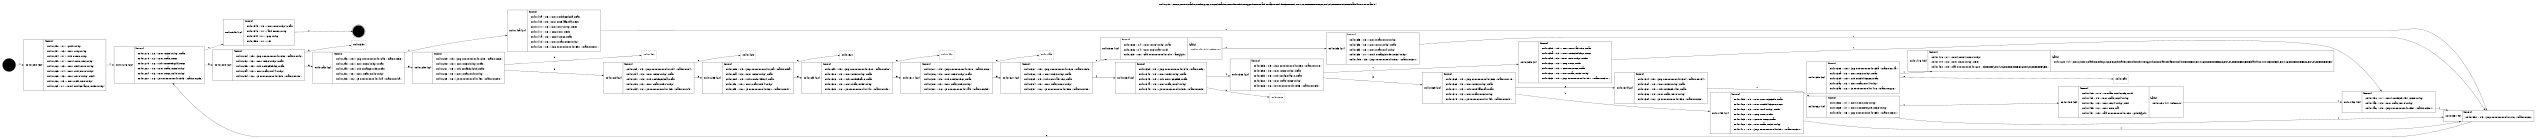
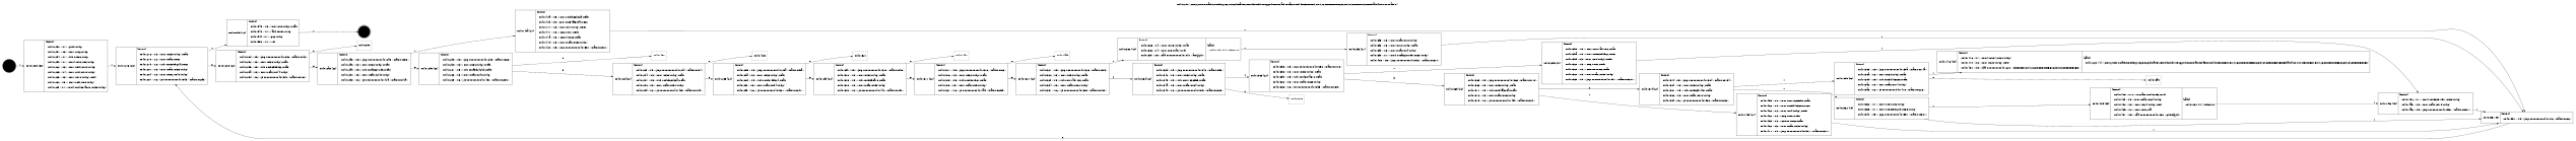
  digraph {
    label="0x401250 (/mnt/c/Users/mathe/Desktop/tcc/POCII/binaries/extr_linuxdriversgpudrmmsmadrenoa3xx.xml.h_A3XX_HLSQ_VS_CONTROL_REG_CONSTSTARTOFFSET_Final-ollvm.out::main(0))"
    labelloc=t
    rankdir=LR
    node [shape=record]
    Entry [fillcolor=black height=0.3 shape=circle style=filled width=0.3]
    n2 [label="{\n     0x401250 [38]\l\n     | [instrs]\l\n     &nbsp;&nbsp;0x401250 \<+1\>: push %rbp\l\n     &nbsp;&nbsp;0x401251 \<+3\>: mov %rsp,%rbp\l\n     &nbsp;&nbsp;0x401254 \<+7\>: sub $0x80,%rsp\l\n     &nbsp;&nbsp;0x40125b \<+7\>: movl $0x0,-0xc(%rbp)\l\n     &nbsp;&nbsp;0x401262 \<+3\>: mov %edi,-0x10(%rbp)\l\n     &nbsp;&nbsp;0x401265 \<+4\>: mov %rsi,-0x18(%rbp)\l\n     &nbsp;&nbsp;0x401269 \<+3\>: mov -0x10(%rbp),%edi\l\n     &nbsp;&nbsp;0x40126c \<+3\>: mov %edi,-0x8(%rbp)\l\n     &nbsp;&nbsp;0x40126f \<+7\>: movl $0x4687a610,-0x38(%rbp)\l\n  }"]
    n3 [label="{\n     0x401276 [23]\l\n     | [instrs]\l\n     &nbsp;&nbsp;0x401276 \<+3\>: mov -0x38(%rbp),%eax\l\n     &nbsp;&nbsp;0x401279 \<+2\>: mov %eax,%ecx\l\n     &nbsp;&nbsp;0x40127b \<+6\>: sub $0x809bc24f,%ecx\l\n     &nbsp;&nbsp;0x401281 \<+3\>: mov %eax,-0x3c(%rbp)\l\n     &nbsp;&nbsp;0x401284 \<+3\>: mov %ecx,-0x40(%rbp)\l\n     &nbsp;&nbsp;0x401287 \<+6\>: je 0000000000401545 \<main+0x2f5\>\l\n  }"]
    n4 [label="{\n     0x401545 [12]\l\n     | [instrs]\l\n     &nbsp;&nbsp;0x401545 \<+3\>: mov -0xc(%rbp),%eax\l\n     &nbsp;&nbsp;0x401548 \<+7\>: add $0x80,%rsp\l\n     &nbsp;&nbsp;0x40154f \<+1\>: pop %rbp\l\n     &nbsp;&nbsp;0x401550 \<+1\>: ret\l\n  }"]
    n5 [label="{\n     0x40128d [22]\l\n     | [instrs]\l\n     &nbsp;&nbsp;0x40128d \<+5\>: jmp 0000000000401292 \<main+0x42\>\l\n     &nbsp;&nbsp;0x401292 \<+3\>: mov -0x3c(%rbp),%eax\l\n     &nbsp;&nbsp;0x401295 \<+5\>: sub $0x9655bdc2,%eax\l\n     &nbsp;&nbsp;0x40129a \<+3\>: mov %eax,-0x44(%rbp)\l\n     &nbsp;&nbsp;0x40129d \<+6\>: je 00000000004013d0 \<main+0x180\>\l\n  }"]
    Exit [fillcolor=black height=0.3 peripheries=2 shape=circle style=filled width=0.3]
    n7 [label="{\n     0x4013d0\l\n  }" style=dashed]
    n8 [label="{\n     0x4012a3 [22]\l\n     | [instrs]\l\n     &nbsp;&nbsp;0x4012a3 \<+5\>: jmp 00000000004012a8 \<main+0x58\>\l\n     &nbsp;&nbsp;0x4012a8 \<+3\>: mov -0x3c(%rbp),%eax\l\n     &nbsp;&nbsp;0x4012ab \<+5\>: sub $0xa32370d9,%eax\l\n     &nbsp;&nbsp;0x4012b0 \<+3\>: mov %eax,-0x48(%rbp)\l\n     &nbsp;&nbsp;0x4012b3 \<+6\>: je 000000000040140a \<main+0x1ba\>\l\n  }"]
    n9 [label="{\n     0x40140a [27]\l\n     | [instrs]\l\n     &nbsp;&nbsp;0x40140a \<+5\>: mov $0xbd68d26a,%eax\l\n     &nbsp;&nbsp;0x40140f \<+5\>: mov $0x54fa60da,%ecx\l\n     &nbsp;&nbsp;0x401414 \<+3\>: mov -0x4(%rbp),%edx\l\n     &nbsp;&nbsp;0x401417 \<+3\>: cmp $0x1,%edx\l\n     &nbsp;&nbsp;0x40141a \<+3\>: cmovl %ecx,%eax\l\n     &nbsp;&nbsp;0x40141d \<+3\>: mov %eax,-0x38(%rbp)\l\n     &nbsp;&nbsp;0x401420 \<+5\>: jmp 0000000000401551 \<main+0x301\>\l\n  }"]
    n10 [label="{\n     0x4012b9 [22]\l\n     | [instrs]\l\n     &nbsp;&nbsp;0x4012b9 \<+5\>: jmp 00000000004012be \<main+0x6e\>\l\n     &nbsp;&nbsp;0x4012be \<+3\>: mov -0x3c(%rbp),%eax\l\n     &nbsp;&nbsp;0x4012c1 \<+5\>: sub $0xa5d242bd,%eax\l\n     &nbsp;&nbsp;0x4012c6 \<+3\>: mov %eax,-0x4c(%rbp)\l\n     &nbsp;&nbsp;0x4012c9 \<+6\>: je 00000000004014e0 \<main+0x290\>\l\n  }"]
    n11 [label="{\n     0x401551 [5]\l\n     | [instrs]\l\n     &nbsp;&nbsp;0x401551 \<+5\>: jmp 0000000000401276 \<main+0x26\>\l\n  }"]
    n12 [label="{\n     0x4014e0\l\n  }" style=dashed]
    n13 [label="{\n     0x4012cf [22]\l\n     | [instrs]\l\n     &nbsp;&nbsp;0x4012cf \<+5\>: jmp 00000000004012d4 \<main+0x84\>\l\n     &nbsp;&nbsp;0x4012d4 \<+3\>: mov -0x3c(%rbp),%eax\l\n     &nbsp;&nbsp;0x4012d7 \<+5\>: sub $0xbd68d26a,%eax\l\n     &nbsp;&nbsp;0x4012dc \<+3\>: mov %eax,-0x50(%rbp)\l\n     &nbsp;&nbsp;0x4012df \<+6\>: je 0000000000401425 \<main+0x1d5\>\l\n  }"]
    n14 [label="{\n     0x40149c [15]\l\n     | [instrs]\l\n     &nbsp;&nbsp;0x40149c \<+7\>: movl $0x563b1457,-0x38(%rbp)\l\n     &nbsp;&nbsp;0x4014a3 \<+3\>: mov %eax,-0x78(%rbp)\l\n     &nbsp;&nbsp;0x4014a6 \<+5\>: jmp 0000000000401551 \<main+0x301\>\l\n  }"]
    n15 [label="{\n     0x401425\l\n  }" style=dashed]
    n16 [label="{\n     0x4012e5 [22]\l\n     | [instrs]\l\n     &nbsp;&nbsp;0x4012e5 \<+5\>: jmp 00000000004012ea \<main+0x9a\>\l\n     &nbsp;&nbsp;0x4012ea \<+3\>: mov -0x3c(%rbp),%eax\l\n     &nbsp;&nbsp;0x4012ed \<+5\>: sub $0xd27d5b24,%eax\l\n     &nbsp;&nbsp;0x4012f2 \<+3\>: mov %eax,-0x54(%rbp)\l\n     &nbsp;&nbsp;0x4012f5 \<+6\>: je 0000000000401521 \<main+0x2d1\>\l\n  }"]
    n17 [label="{\n     0x401485 [23]\l\n     | [instrs]\l\n     &nbsp;&nbsp;0x401485 \<+10\>: movabs $0x4020f2,%rdi\l\n     &nbsp;&nbsp;0x40148f \<+3\>: mov %eax,-0x24(%rbp)\l\n     &nbsp;&nbsp;0x401492 \<+3\>: mov -0x24(%rbp),%esi\l\n     &nbsp;&nbsp;0x401495 \<+2\>: mov $0x0,%al\l\n     &nbsp;&nbsp;0x401497 \<+5\>: call 0000000000401030 \<printf@plt\>\l\n     | [calls]\l\n     &nbsp;&nbsp;0x401030 \{1\} (unknown)\l\n  }"]
    n18 [label="{\n     0x401521\l\n  }" style=dashed]
    n19 [label="{\n     0x4012fb [22]\l\n     | [instrs]\l\n     &nbsp;&nbsp;0x4012fb \<+5\>: jmp 0000000000401300 \<main+0xb0\>\l\n     &nbsp;&nbsp;0x401300 \<+3\>: mov -0x3c(%rbp),%eax\l\n     &nbsp;&nbsp;0x401303 \<+5\>: sub $0xdcf9ea18,%eax\l\n     &nbsp;&nbsp;0x401308 \<+3\>: mov %eax,-0x58(%rbp)\l\n     &nbsp;&nbsp;0x40130b \<+6\>: je 0000000000401440 \<main+0x1f0\>\l\n  }"]
    n20 [label="{\n     0x4013ab\l\n  }" style=dashed]
    n21 [label="{\n     0x401440\l\n  }" style=dashed]
    n22 [label="{\n     0x401311 [22]\l\n     | [instrs]\l\n     &nbsp;&nbsp;0x401311 \<+5\>: jmp 0000000000401316 \<main+0xc6\>\l\n     &nbsp;&nbsp;0x401316 \<+3\>: mov -0x3c(%rbp),%eax\l\n     &nbsp;&nbsp;0x401319 \<+5\>: sub $0xd281561,%eax\l\n     &nbsp;&nbsp;0x40131e \<+3\>: mov %eax,-0x5c(%rbp)\l\n     &nbsp;&nbsp;0x401321 \<+6\>: je 00000000004014ab \<main+0x25b\>\l\n  }"]
    n23 [label="{\n     0x401476 [15]\l\n     | [instrs]\l\n     &nbsp;&nbsp;0x401476 \<+7\>: movl $0x64,-0x20(%rbp)\l\n     &nbsp;&nbsp;0x40147d \<+3\>: mov -0x20(%rbp),%edi\l\n     &nbsp;&nbsp;0x401480 \<+5\>: call 0000000000401220 \<A3XX_HLSQ_VS_CONTROL_REG_CONSTSTARTOFFSET\>\l\n     | [calls]\l\n     &nbsp;&nbsp;0x401220 \{1\} (/mnt/c/Users/mathe/Desktop/tcc/POCII/binaries/extr_linuxdriversgpudrmmsmadrenoa3xx.xml.h_A3XX_HLSQ_VS_CONTROL_REG_CONSTSTARTOFFSET_Final-ollvm.out::A3XX_HLSQ_VS_CONTROL_REG_CONSTSTARTOFFSET)\l\n  }"]
    n24 [label="{\n     0x4014ab\l\n  }" style=dashed]
    n25 [label="{\n     0x401327 [22]\l\n     | [instrs]\l\n     &nbsp;&nbsp;0x401327 \<+5\>: jmp 000000000040132c \<main+0xdc\>\l\n     &nbsp;&nbsp;0x40132c \<+3\>: mov -0x3c(%rbp),%eax\l\n     &nbsp;&nbsp;0x40132f \<+5\>: sub $0x11ad1192,%eax\l\n     &nbsp;&nbsp;0x401334 \<+3\>: mov %eax,-0x60(%rbp)\l\n     &nbsp;&nbsp;0x401337 \<+6\>: je 00000000004013e8 \<main+0x198\>\l\n  }"]
    n26 [label="{\n     0x401395 [22]\l\n     | [instrs]\l\n     &nbsp;&nbsp;0x401395 \<+5\>: jmp 000000000040139a \<main+0x14a\>\l\n     &nbsp;&nbsp;0x40139a \<+3\>: mov -0x3c(%rbp),%eax\l\n     &nbsp;&nbsp;0x40139d \<+5\>: sub $0x5b40368e,%eax\l\n     &nbsp;&nbsp;0x4013a2 \<+3\>: mov %eax,-0x74(%rbp)\l\n     &nbsp;&nbsp;0x4013a5 \<+6\>: je 0000000000401476 \<main+0x226\>\l\n  }"]
    n27 [label="{\n     0x4013e8 [13]\l\n     | [instrs]\l\n     &nbsp;&nbsp;0x4013e8 \<+4\>: mov -0x18(%rbp),%rax\l\n     &nbsp;&nbsp;0x4013ec \<+4\>: mov 0x8(%rax),%rdi\l\n     &nbsp;&nbsp;0x4013f0 \<+5\>: call 0000000000401040 \<atoi@plt\>\l\n     | [calls]\l\n     &nbsp;&nbsp;0x401040 \{1\} (unknown)\l\n  }"]
    n28 [label="{\n     0x40133d [22]\l\n     | [instrs]\l\n     &nbsp;&nbsp;0x40133d \<+5\>: jmp 0000000000401342 \<main+0xf2\>\l\n     &nbsp;&nbsp;0x401342 \<+3\>: mov -0x3c(%rbp),%eax\l\n     &nbsp;&nbsp;0x401345 \<+5\>: sub $0x17636555,%eax\l\n     &nbsp;&nbsp;0x40134a \<+3\>: mov %eax,-0x64(%rbp)\l\n     &nbsp;&nbsp;0x40134d \<+6\>: je 0000000000401515 \<main+0x2c5\>\l\n  }"]
    n29 [label="{\n     0x401532 [19]\l\n     | [instrs]\l\n     &nbsp;&nbsp;0x401532 \<+7\>: movl $0x0,-0xc(%rbp)\l\n     &nbsp;&nbsp;0x401539 \<+7\>: movl $0x809bc24f,-0x38(%rbp)\l\n     &nbsp;&nbsp;0x401540 \<+5\>: jmp 0000000000401551 \<main+0x301\>\l\n  }"]
    n30 [label="{\n     0x4013f5 [21]\l\n     | [instrs]\l\n     &nbsp;&nbsp;0x4013f5 \<+3\>: mov %eax,-0x1c(%rbp)\l\n     &nbsp;&nbsp;0x4013f8 \<+3\>: mov -0x1c(%rbp),%eax\l\n     &nbsp;&nbsp;0x4013fb \<+3\>: mov %eax,-0x4(%rbp)\l\n     &nbsp;&nbsp;0x4013fe \<+7\>: movl $0xa32370d9,-0x38(%rbp)\l\n     &nbsp;&nbsp;0x401405 \<+5\>: jmp 0000000000401551 \<main+0x301\>\l\n  }"]
    n31 [label="{\n     0x401515\l\n  }" style=dashed]
    n32 [label="{\n     0x401353 [22]\l\n     | [instrs]\l\n     &nbsp;&nbsp;0x401353 \<+5\>: jmp 0000000000401358 \<main+0x108\>\l\n     &nbsp;&nbsp;0x401358 \<+3\>: mov -0x3c(%rbp),%eax\l\n     &nbsp;&nbsp;0x40135b \<+5\>: sub $0x4687a610,%eax\l\n     &nbsp;&nbsp;0x401360 \<+3\>: mov %eax,-0x68(%rbp)\l\n     &nbsp;&nbsp;0x401363 \<+6\>: je 00000000004013b5 \<main+0x165\>\l\n  }"]
    n33 [label="{\n     0x40137f [22]\l\n     | [instrs]\l\n     &nbsp;&nbsp;0x40137f \<+5\>: jmp 0000000000401384 \<main+0x134\>\l\n     &nbsp;&nbsp;0x401384 \<+3\>: mov -0x3c(%rbp),%eax\l\n     &nbsp;&nbsp;0x401387 \<+5\>: sub $0x563b1457,%eax\l\n     &nbsp;&nbsp;0x40138c \<+3\>: mov %eax,-0x70(%rbp)\l\n     &nbsp;&nbsp;0x40138f \<+6\>: je 0000000000401532 \<main+0x2e2\>\l\n  }"]
    n34 [label="{\n     0x4013b5 [27]\l\n     | [instrs]\l\n     &nbsp;&nbsp;0x4013b5 \<+5\>: mov $0x11ad1192,%eax\l\n     &nbsp;&nbsp;0x4013ba \<+5\>: mov $0x9655bdc2,%ecx\l\n     &nbsp;&nbsp;0x4013bf \<+3\>: mov -0x8(%rbp),%edx\l\n     &nbsp;&nbsp;0x4013c2 \<+3\>: cmp $0x2,%edx\l\n     &nbsp;&nbsp;0x4013c5 \<+3\>: cmovne %ecx,%eax\l\n     &nbsp;&nbsp;0x4013c8 \<+3\>: mov %eax,-0x38(%rbp)\l\n     &nbsp;&nbsp;0x4013cb \<+5\>: jmp 0000000000401551 \<main+0x301\>\l\n  }"]
    n35 [label="{\n     0x401369 [22]\l\n     | [instrs]\l\n     &nbsp;&nbsp;0x401369 \<+5\>: jmp 000000000040136e \<main+0x11e\>\l\n     &nbsp;&nbsp;0x40136e \<+3\>: mov -0x3c(%rbp),%eax\l\n     &nbsp;&nbsp;0x401371 \<+5\>: sub $0x54fa60da,%eax\l\n     &nbsp;&nbsp;0x401376 \<+3\>: mov %eax,-0x6c(%rbp)\l\n     &nbsp;&nbsp;0x401379 \<+6\>: je 000000000040145b \<main+0x20b\>\l\n  }"]
    n36 [label="{\n     0x40145b [27]\l\n     | [instrs]\l\n     &nbsp;&nbsp;0x40145b \<+5\>: mov $0x17636555,%eax\l\n     &nbsp;&nbsp;0x401460 \<+5\>: mov $0x5b40368e,%ecx\l\n     &nbsp;&nbsp;0x401465 \<+3\>: mov -0x4(%rbp),%edx\l\n     &nbsp;&nbsp;0x401468 \<+3\>: cmp $0x0,%edx\l\n     &nbsp;&nbsp;0x40146b \<+3\>: cmove %ecx,%eax\l\n     &nbsp;&nbsp;0x40146e \<+3\>: mov %eax,-0x38(%rbp)\l\n     &nbsp;&nbsp;0x401471 \<+5\>: jmp 0000000000401551 \<main+0x301\>\l\n  }"]
    Entry -> n2 [label=" 1"]
    n2 -> n3 [label=" 1"]
    n3 -> n4 [label=" 1"]
    n3 -> n5 [label=" 6"]
    n4 -> Exit [label=" 1"]
    n5 -> n7 [label=" 0"]
    n5 -> n8 [label=" 6"]
    n8 -> n9 [label=" 1"]
    n8 -> n10 [label=" 5"]
    n9 -> n11 [label=" 1"]
    n10 -> n12 [label=" 0"]
    n10 -> n13 [label=" 5"]
    n11 -> n3 [label=" 6"]
    n13 -> n15 [label=" 0"]
    n13 -> n16 [label=" 5"]
    n14 -> n11 [label=" 1"]
    n16 -> n18 [label=" 0"]
    n16 -> n19 [label=" 5"]
    n17 -> n14 [label=" 1"]
    n19 -> n21 [label=" 0"]
    n19 -> n22 [label=" 5"]
    n22 -> n24 [label=" 0"]
    n22 -> n25 [label=" 5"]
    n25 -> n27 [label=" 1"]
    n25 -> n28 [label=" 4"]
    n26 -> n20 [label=" 0"]
    n26 -> n23 [label=" 1"]
    n27 -> n30 [label=" 1"]
    n28 -> n31 [label=" 0"]
    n28 -> n32 [label=" 4"]
    n29 -> n11 [label=" 1"]
    n29 -> n17 [label=" 1"]
    n30 -> n11 [label=" 1"]
    n32 -> n34 [label=" 1"]
    n32 -> n35 [label=" 3"]
+   n33 -> n26 [label=" 1"]
    n33 -> n29 [label=" 1"]
    n34 -> n14 [label=" 1"]
    n35 -> n33 [label=" 2"]
    n35 -> n36 [label=" 1"]
    n36 -> n11 [label=" 1"]
  }
